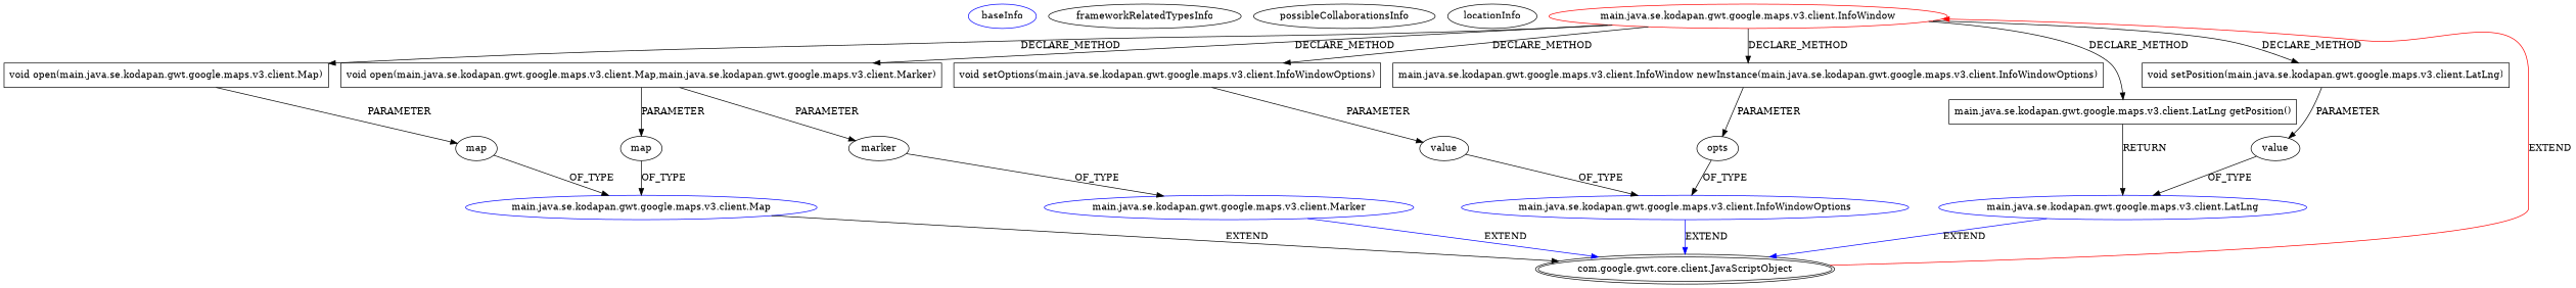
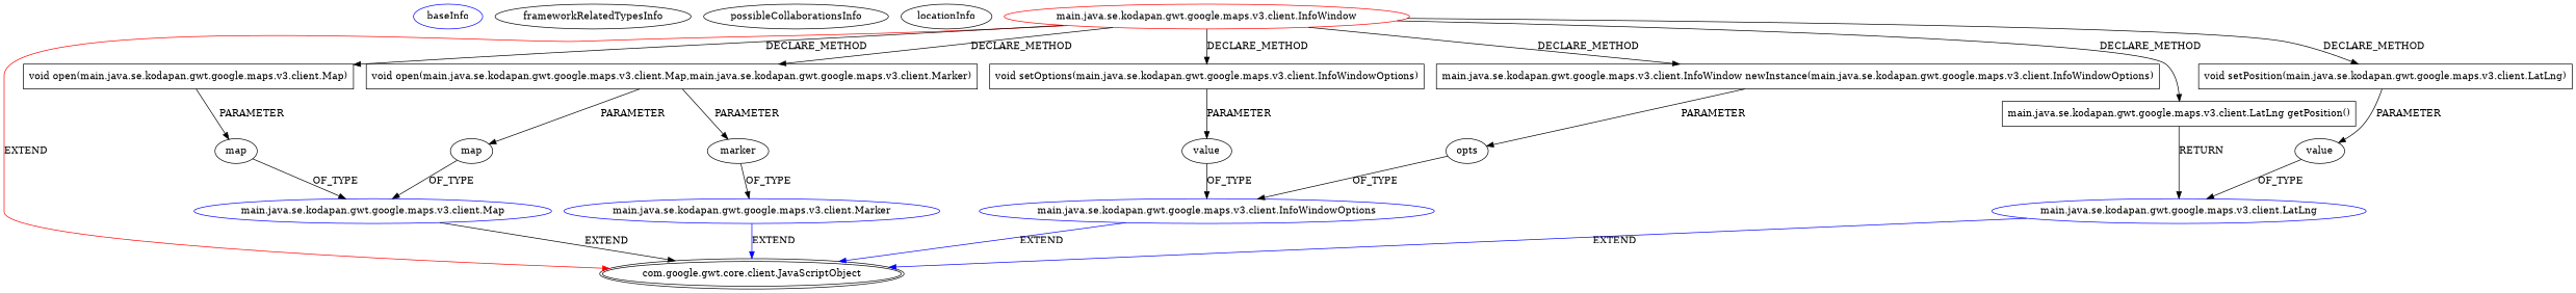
  digraph {
    node [isFrameworkType=false vertexType=CLIENT_METHOD_DECLARATION]
    baseInfo [category=extension_graph color=blue graphId=3393 isAnonymous=false possibleRelation=true isFrameworkType="" vertexType=""]
    frameworkRelatedTypesInfo [0="com.google.gwt.core.client.JavaScriptObject" isFrameworkType="" vertexType=""]
    possibleCollaborationsInfo [0="3393~CLIENT_METHOD_DECLARATION-PARAMETER_DECLARATION-CLIENT_METHOD_DECLARATION-RETURN_TYPE-~com.google.gwt.core.client.JavaScriptObject ~com.google.gwt.core.client.JavaScriptObject ~false~false" 1="3393~CLIENT_METHOD_DECLARATION-PARAMETER_DECLARATION-CLIENT_METHOD_DECLARATION-PARAMETER_DECLARATION-~com.google.gwt.core.client.JavaScriptObject ~com.google.gwt.core.client.JavaScriptObject ~false~false" 2="3393~CLIENT_METHOD_DECLARATION-PARAMETER_DECLARATION-~com.google.gwt.core.client.JavaScriptObject ~com.google.gwt.core.client.JavaScriptObject ~false~false" isFrameworkType="" vertexType=""]
    locationInfo [contextSignature=InfoWindow filePath="/karlwettin-kodapan-gwt-google-map-v3/kodapan-gwt-google-map-v3-master/src/main/java/se/kodapan/gwt/google/maps/v3/client/InfoWindow.java" graphId=3393 projectName="karlwettin-kodapan-gwt-google-map-v3" isFrameworkType="" vertexType=""]
    n5 [color=red label="main.java.se.kodapan.gwt.google.maps.v3.client.InfoWindow" vertexType=ROOT_CLIENT_CLASS_DECLARATION]
    n6 [isFrameworkType=true label="com.google.gwt.core.client.JavaScriptObject" peripheries=2 vertexType=FRAMEWORK_CLASS_TYPE]
    n7 [label="main.java.se.kodapan.gwt.google.maps.v3.client.InfoWindow newInstance(main.java.se.kodapan.gwt.google.maps.v3.client.InfoWindowOptions)" shape=box]
    n8 [label="void open(main.java.se.kodapan.gwt.google.maps.v3.client.Map)" shape=box]
    n9 [label="void open(main.java.se.kodapan.gwt.google.maps.v3.client.Map,main.java.se.kodapan.gwt.google.maps.v3.client.Marker)" shape=box]
    n10 [label="void setOptions(main.java.se.kodapan.gwt.google.maps.v3.client.InfoWindowOptions)" shape=box]
    n11 [label="main.java.se.kodapan.gwt.google.maps.v3.client.LatLng getPosition()" shape=box]
    n12 [label="void setPosition(main.java.se.kodapan.gwt.google.maps.v3.client.LatLng)" shape=box]
    n13 [label=opts vertexType=PARAMETER_DECLARATION]
    n14 [label=map vertexType=PARAMETER_DECLARATION]
    n15 [label=map vertexType=PARAMETER_DECLARATION]
    n16 [label=marker vertexType=PARAMETER_DECLARATION]
    n17 [label=value vertexType=PARAMETER_DECLARATION]
    n18 [color=blue label="main.java.se.kodapan.gwt.google.maps.v3.client.LatLng" vertexType=REFERENCE_CLIENT_CLASS_DECLARATION]
    n19 [label=value vertexType=PARAMETER_DECLARATION]
    n20 [color=blue label="main.java.se.kodapan.gwt.google.maps.v3.client.InfoWindowOptions" vertexType=REFERENCE_CLIENT_CLASS_DECLARATION]
    n21 [color=blue label="main.java.se.kodapan.gwt.google.maps.v3.client.Map" vertexType=REFERENCE_CLIENT_CLASS_DECLARATION]
    n22 [color=blue label="main.java.se.kodapan.gwt.google.maps.v3.client.Marker" vertexType=REFERENCE_CLIENT_CLASS_DECLARATION]
-   n6 -> n5 [color=red label=EXTEND]
+   n5 -> n6 [color=red label=EXTEND]
    n5 -> n7 [label=DECLARE_METHOD]
    n5 -> n8 [label=DECLARE_METHOD]
    n5 -> n9 [label=DECLARE_METHOD]
    n5 -> n10 [label=DECLARE_METHOD]
    n5 -> n11 [label=DECLARE_METHOD]
    n5 -> n12 [label=DECLARE_METHOD]
    n7 -> n13 [label=PARAMETER]
    n8 -> n14 [label=PARAMETER]
    n9 -> n15 [label=PARAMETER]
    n9 -> n16 [label=PARAMETER]
    n10 -> n17 [label=PARAMETER]
    n11 -> n18 [label=RETURN]
    n12 -> n19 [label=PARAMETER]
    n13 -> n20 [label=OF_TYPE]
    n14 -> n21 [label=OF_TYPE]
    n15 -> n21 [label=OF_TYPE]
    n16 -> n22 [label=OF_TYPE]
    n17 -> n20 [label=OF_TYPE]
    n18 -> n6 [color=blue label=EXTEND]
    n19 -> n18 [label=OF_TYPE]
    n20 -> n6 [color=blue label=EXTEND]
    n21 -> n6 [color=black label=EXTEND]
    n22 -> n6 [color=blue label=EXTEND]
  }
